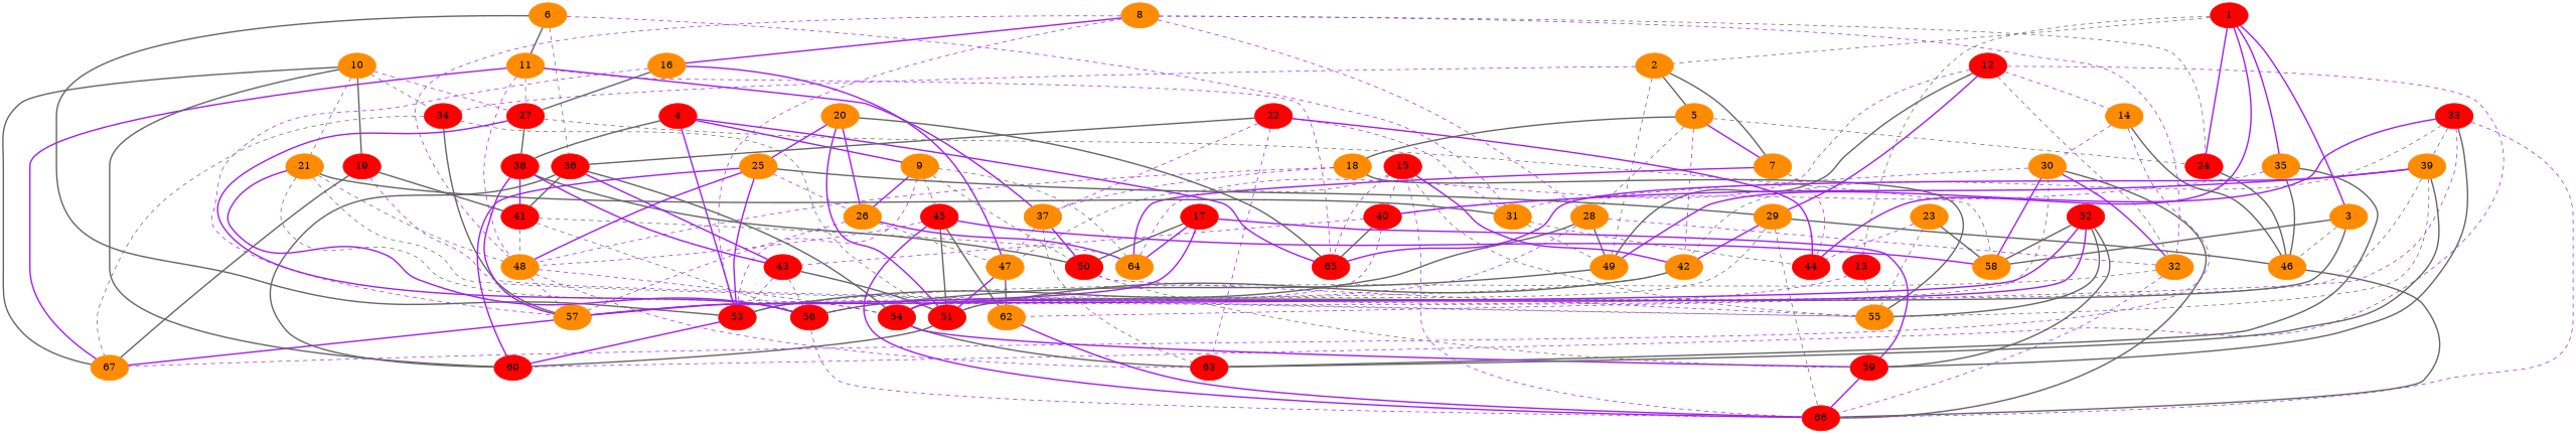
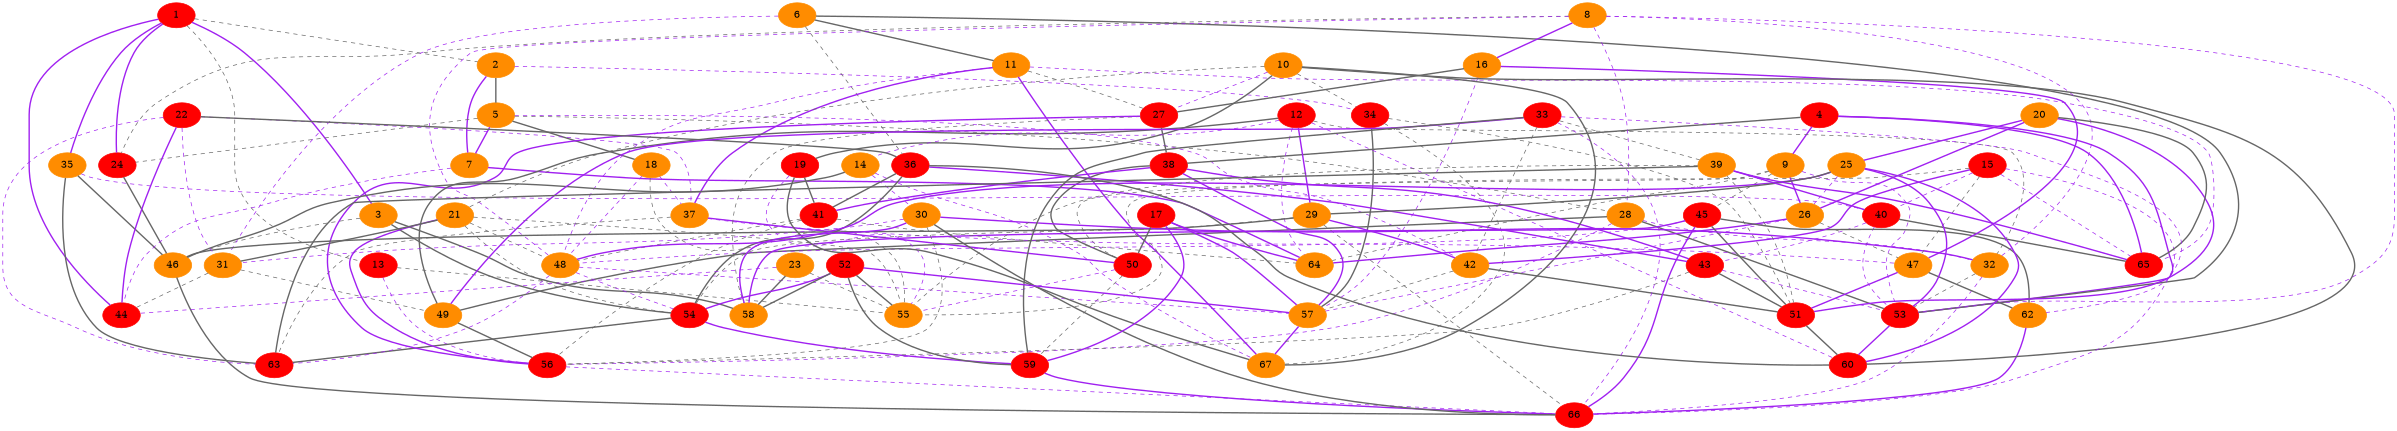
  graph {
    node [color=darkorange style=filled]
    edge [color=purple style=bold weight=1.0]
    1 [color=red]
    2
    3
    13 [color=red]
    24 [color=red]
    35
    44 [color=red]
    5
    7
    34 [color=red]
    49
    46
    54 [color=red]
    58
    55
    56 [color=red]
    40 [color=red]
    63 [color=red]
    18
    28
    42
    64
    n23 [label=67]
    57
    51 [color=red]
    66 [color=red]
    59 [color=red]
    4 [color=red]
    9
    38 [color=red]
    53 [color=red]
    65 [color=red]
    26
    45 [color=red]
    50 [color=red]
    41 [color=red]
    43 [color=red]
    60 [color=red]
    48
    37
    32
    6
    11
    31
    36 [color=red]
    27 [color=red]
    8
    16
    47
    62
    10
    19 [color=red]
    21
    12 [color=red]
    14
    29
    30
    15 [color=red]
    17 [color=red]
    20
    25
    22 [color=red]
    23
    33 [color=red]
    39
    52 [color=red]
    1 -- 2 [color=gray40 style=dashed]
    1 -- 3
    1 -- 13 [color=gray40 style=dashed]
    1 -- 24
    1 -- 35
    1 -- 44
    2 -- 5 [color=gray40]
-   2 -- 7 [color=gray40]
+   2 -- 7
    2 -- 34 [style=dashed weight=2.0]
-   2 -- 49 [color=gray40 style=dashed]
    3 -- 46 [color=gray40 style=dashed]
    3 -- 54 [color=gray40]
    3 -- 58 [color=gray40]
    13 -- 55 [color=gray40 style=dashed]
    13 -- 56 [style=dashed weight=2.0]
    24 -- 46 [color=gray40]
    35 -- 46 [color=gray40]
    35 -- 40 [style=dashed]
    35 -- 63 [color=gray40]
    5 -- 24 [color=gray40 style=dashed]
    5 -- 7
    5 -- 18 [color=gray40]
    5 -- 28 [color=gray40 style=dashed]
    5 -- 42 [style=dashed]
    7 -- 44 [style=dashed]
    7 -- 64
    34 -- n23 [color=gray40 style=dashed]
    34 -- 57 [color=gray40]
    34 -- 51 [color=gray40 style=dashed]
    49 -- 56 [color=gray40]
    46 -- 66 [color=gray40]
    54 -- 63 [color=gray40]
    54 -- 59
    56 -- 66 [style=dashed]
    40 -- 53 [style=dashed]
    40 -- 65 [color=gray40]
    40 -- 43 [style=dashed]
-   18 -- 55 [color=gray40]
+   18 -- 55 [color=gray40 style=dashed]
    18 -- 48 [style=dashed]
    18 -- 37 [style=dashed]
    28 -- 49 [color=gray40]
    28 -- 56 [style=dashed]
    28 -- 53 [color=gray40]
    28 -- 32 [style=dashed]
    42 -- 57 [color=gray40 style=dashed]
    42 -- 51 [color=gray40]
    57 -- n23
    51 -- 60 [color=gray40]
    59 -- 66
    4 -- 9
    4 -- 38 [color=gray40]
    4 -- 53
    4 -- 65
    9 -- 64 [color=gray40 style=dashed]
    9 -- 53 [style=dashed]
    9 -- 26
    9 -- 45 [color=gray40 style=dashed]
    9 -- 50 [color=gray40 style=dashed]
    38 -- 57
    38 -- 50 [color=gray40]
    38 -- 41
    38 -- 43
    53 -- 60
    26 -- 64
    26 -- 57 [style=dashed]
    26 -- 47 [color=gray40 style=dashed]
    45 -- 58
    45 -- 51 [color=gray40]
    45 -- 66
    45 -- 48 [style=dashed]
    45 -- 62 [color=gray40]
    50 -- 55 [style=dashed]
    50 -- 59 [color=gray40 style=dashed]
    41 -- 56 [color=gray40 style=dashed]
    41 -- 64 [color=gray40 style=dashed]
    41 -- 48 [color=gray40 style=dashed]
    43 -- 56 [color=gray40 style=dashed]
    43 -- 51 [color=gray40]
    43 -- 53 [style=dashed]
    48 -- 54 [style=dashed]
    48 -- 63 [style=dashed]
    48 -- 57 [style=dashed]
    37 -- 63 [color=gray40 style=dashed]
    37 -- 50
    37 -- 47 [style=dashed]
    32 -- 66 [style=dashed]
    32 -- 53 [color=gray40 style=dashed]
    6 -- 53 [color=gray40]
    6 -- 11 [color=gray40]
    6 -- 31 [style=dashed]
    6 -- 36 [color=gray40 style=dashed]
    11 -- n23
    11 -- 65 [style=dashed]
    11 -- 48 [style=dashed]
    11 -- 37
    11 -- 27 [color=gray40 style=dashed]
    31 -- 44 [color=gray40 style=dashed]
    31 -- 49 [color=gray40 style=dashed]
    36 -- 54 [color=gray40]
    36 -- 41 [color=gray40]
    36 -- 43
    36 -- 60 [color=gray40]
    27 -- 58 [color=gray40 style=dashed]
    27 -- 56
    27 -- 38 [color=gray40]
    8 -- 24 [color=gray40 style=dashed]
    8 -- 28 [style=dashed]
    8 -- 53 [style=dashed]
    8 -- 48 [style=dashed]
    8 -- 32 [style=dashed]
    8 -- 16
    16 -- 57 [style=dashed]
    16 -- 27 [color=gray40]
    16 -- 47
    47 -- 51
    47 -- 62 [color=gray40]
    62 -- 66
    10 -- 34 [color=gray40 style=dashed]
    10 -- n23 [color=gray40]
    10 -- 60 [color=gray40]
    10 -- 27 [style=dashed]
    10 -- 19 [color=gray40]
    10 -- 21 [color=gray40 style=dashed]
    19 -- 55 [style=dashed]
    19 -- n23 [color=gray40]
    19 -- 41 [color=gray40]
    21 -- 54 [color=gray40 style=dashed]
    21 -- 55 [color=gray40 style=dashed]
    21 -- 56
    21 -- 48 [color=gray40 style=dashed]
    21 -- 31 [color=gray40]
    12 -- 49 [color=gray40]
    12 -- 64 [style=dashed]
    12 -- 60 [style=dashed]
    12 -- 32 [color=gray40 style=dashed]
    12 -- 14 [style=dashed]
    12 -- 29
    14 -- 46 [color=gray40]
    14 -- n23 [style=dashed]
    14 -- 30 [style=dashed]
    29 -- 46 [color=gray40]
    29 -- 54 [color=gray40 style=dashed]
    29 -- 42
    29 -- 66 [color=gray40 style=dashed]
    30 -- 58
    30 -- 56 [color=gray40 style=dashed]
    30 -- 66 [color=gray40]
    30 -- 32
    30 -- 31 [style=dashed]
    15 -- 55 [color=gray40 style=dashed]
    15 -- 40 [style=dashed]
    15 -- 42
    15 -- 66 [style=dashed]
    15 -- 65 [style=dashed]
    15 -- 47 [color=gray40 style=dashed]
    17 -- 64
    17 -- 57
    17 -- 59
    17 -- 50 [color=gray40]
    20 -- 51
    20 -- 65 [color=gray40]
    20 -- 26
    20 -- 25
    25 -- 53
    25 -- 26 [style=dashed]
    25 -- 60
    25 -- 48
    25 -- 29 [color=gray40]
    22 -- 44 [weight=2.0]
    22 -- 63 [style=dashed]
    22 -- 37 [style=dashed]
    22 -- 31 [style=dashed]
    22 -- 36 [color=gray40]
    23 -- 44 [style=dashed]
    23 -- 58 [color=gray40]
    23 -- 55 [color=gray40 style=dashed weight=2.0]
    33 -- 49
    33 -- 42 [color=gray40 style=dashed]
    33 -- 66 [style=dashed]
    33 -- 59 [color=gray40]
    33 -- 62 [style=dashed]
    33 -- 39 [color=gray40 style=dashed]
    39 -- 55 [color=gray40 style=dashed]
    39 -- 40
    39 -- 63 [color=gray40]
    39 -- 51 [color=gray40 style=dashed]
    39 -- 65
    52 -- 54
    52 -- 58 [color=gray40]
    52 -- 55 [color=gray40]
    52 -- 57 [weight=2.0]
    52 -- 59 [color=gray40]
  }
